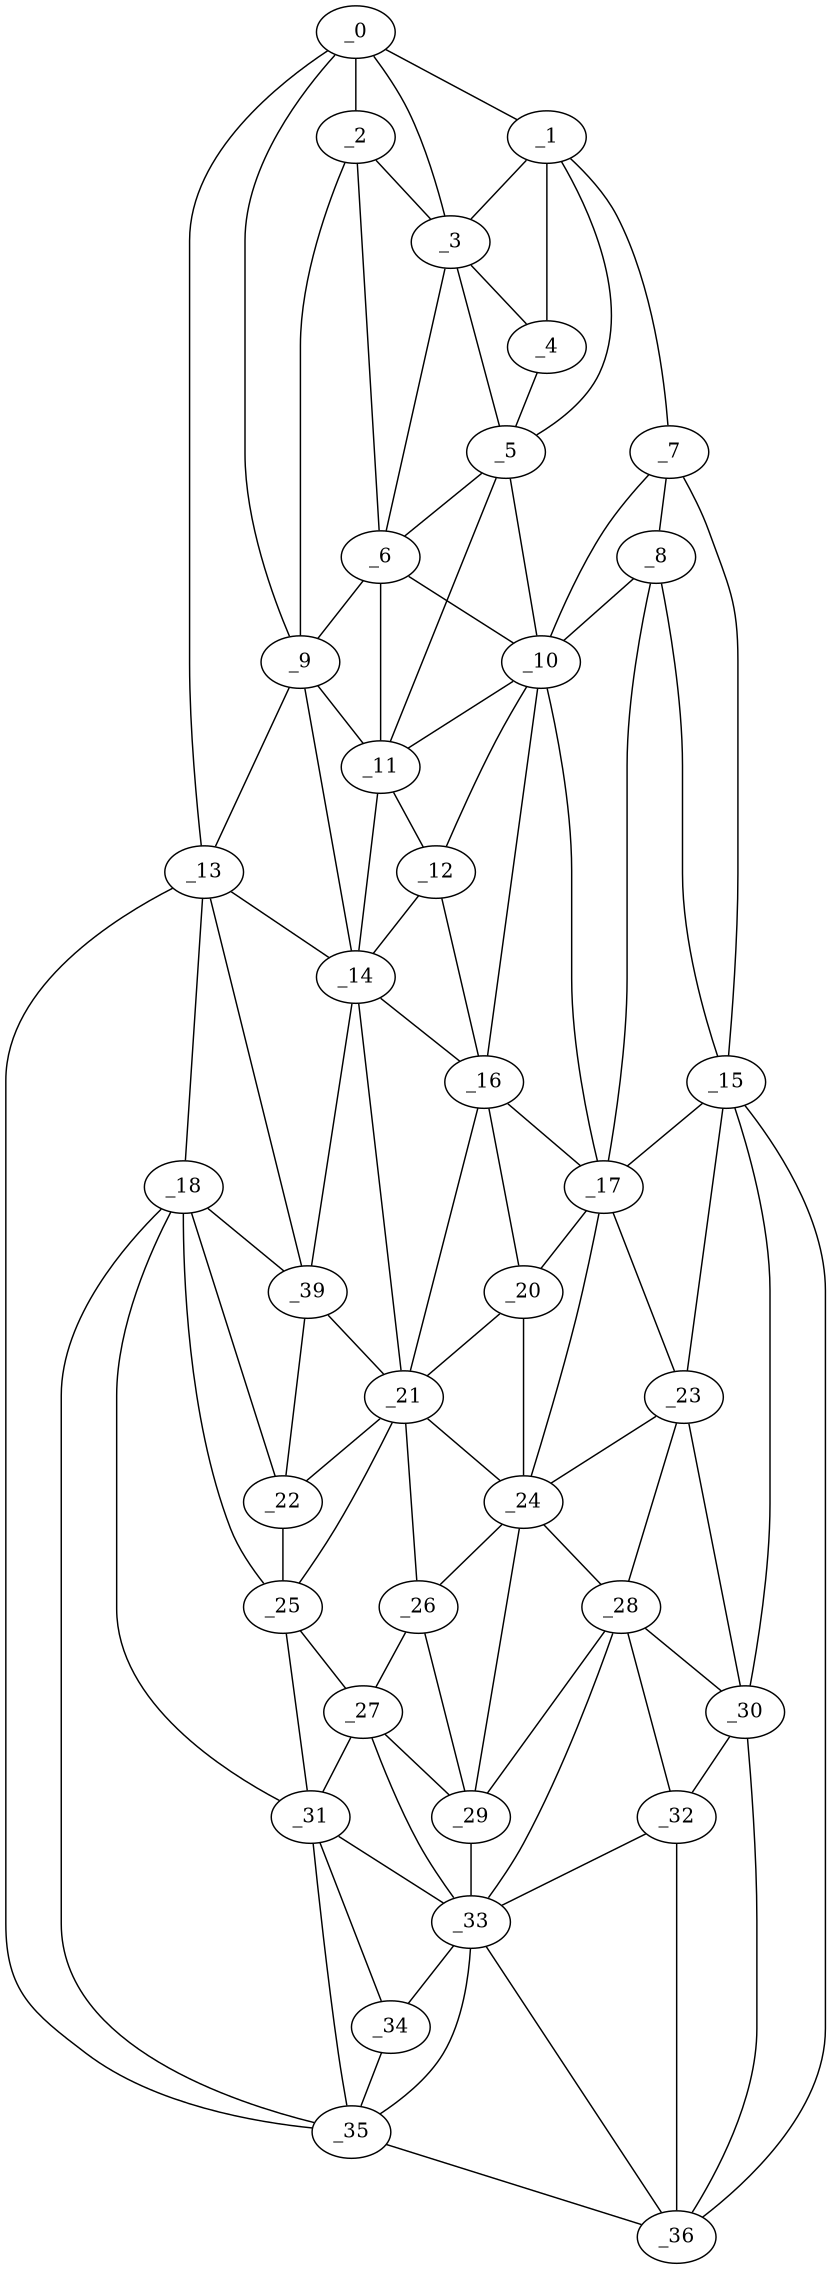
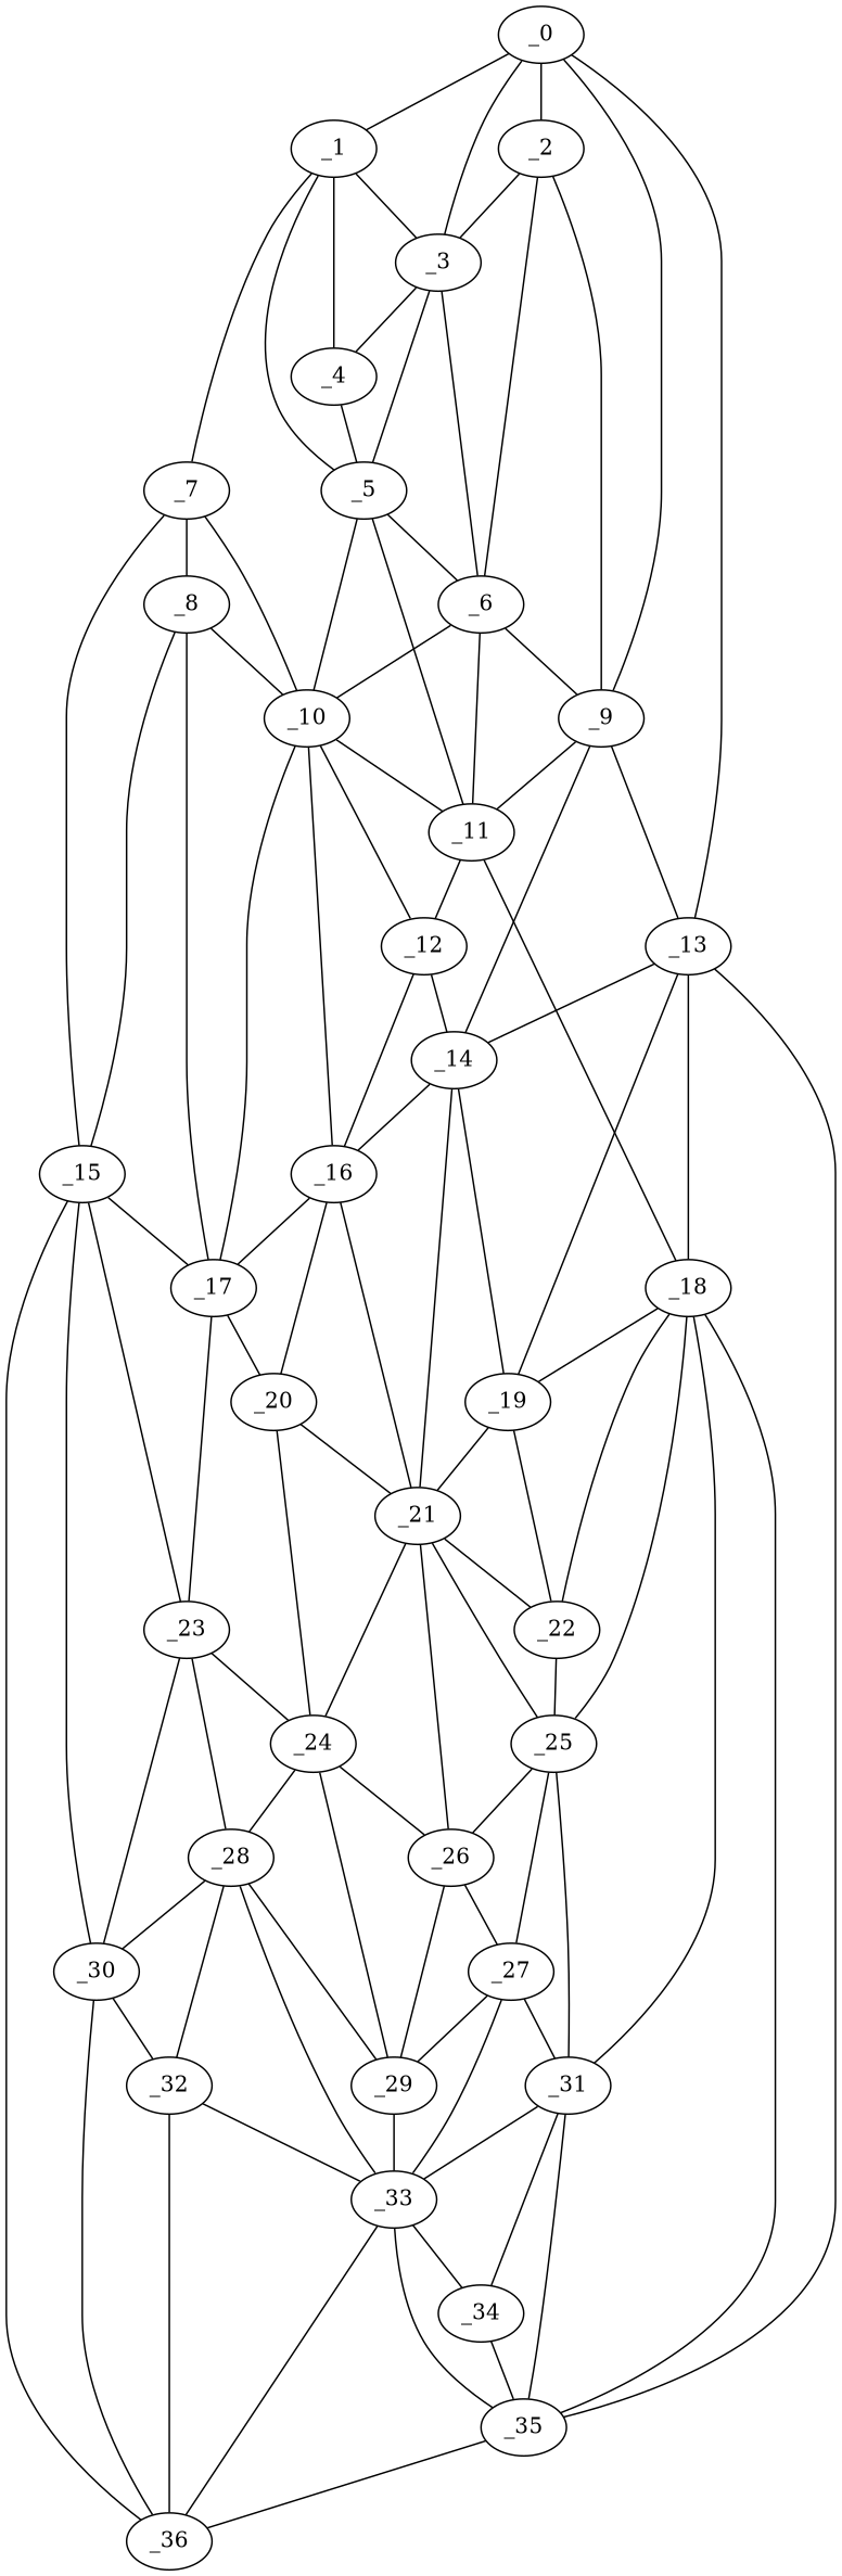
  graph {
    node [x=52 y=88]
    edge [valence=2]
    _0 [x=4 y=63]
    _1 [x=5 y=38]
    _2 [x=17 y=70]
    _3 [x=18 y=51]
    _9 [y=95]
    _13 [x=59 y=101]
    _4 [x=19 y=37]
    _5 [x=33 y=33]
    _7 [x=42 y=30]
    _6 [x=40 y=65]
    _11 [x=53 y=75]
    _14 [x=60 y=76]
    _18 [x=76 y=96]
-   _19 [x=77 label=_39]
+   _19 [x=77]
    _35 [x=124 y=87]
    _10 [x=53 y=59]
    _8 [y=29]
    _15 [x=65 y=27]
    _12 [x=57 y=63]
    _16 [x=69 y=62]
    _21 [x=81 y=77]
    _22 [x=82 y=89]
    _25 [x=87]
    _31 [x=103]
    _36 [x=126 y=60]
    _17 [x=76 y=50]
    _23 [x=86 y=46]
    _30 [x=100 y=50]
    _20 [x=79 y=58]
    _24 [x=86 y=58]
    _28 [x=94 y=57]
    _32 [x=104 y=54]
    _26 [x=89 y=77]
    _29 [x=94 y=73]
    _27 [x=93 y=83]
    _33 [x=105 y=72]
    _34 [x=109 y=84]
    _0 -- _1 [valence=1]
    _0 -- _2
    _0 -- _3
    _0 -- _9
    _0 -- _13 [valence=1]
    _1 -- _3 [valence=1]
    _1 -- _4 [valence=1]
    _1 -- _5
    _1 -- _7 [valence=1]
    _2 -- _3
    _2 -- _9
    _2 -- _6
    _3 -- _4
    _3 -- _5 [valence=1]
    _3 -- _6
    _9 -- _13 [valence=1]
    _9 -- _11
    _9 -- _14
    _13 -- _14
    _13 -- _18 [valence=1]
    _13 -- _19
    _13 -- _35 [valence=1]
    _4 -- _5
    _5 -- _6
    _5 -- _11 [valence=1]
    _5 -- _10
    _7 -- _10 [valence=1]
    _7 -- _8
    _7 -- _15 [valence=1]
    _6 -- _9 [valence=1]
    _6 -- _11
    _6 -- _10 [valence=1]
-   _11 -- _14 [valence=1]
+   _11 -- _18 [valence=1]
    _11 -- _12
    _14 -- _19
    _14 -- _16
    _14 -- _21
    _18 -- _19
    _18 -- _35
    _18 -- _22 [valence=1]
    _18 -- _25
    _18 -- _31
    _19 -- _21 [valence=1]
    _19 -- _22
    _35 -- _36 [valence=1]
    _10 -- _11
    _10 -- _12
    _10 -- _16 [valence=1]
    _10 -- _17 [valence=1]
    _8 -- _10
    _8 -- _15
    _8 -- _17
    _15 -- _36 [valence=1]
    _15 -- _17
    _15 -- _23 [valence=1]
    _15 -- _30
    _12 -- _14
    _12 -- _16
    _16 -- _21 [valence=1]
    _16 -- _17
    _16 -- _20
    _21 -- _22
    _21 -- _25
    _21 -- _24
    _21 -- _26
    _22 -- _25 [valence=1]
    _25 -- _31 [valence=1]
+   _25 -- _26
    _25 -- _27
    _31 -- _35 [valence=1]
    _31 -- _33
    _31 -- _34
    _17 -- _23
    _17 -- _20 [valence=1]
-   _17 -- _24 [valence=1]
    _23 -- _30
    _23 -- _24
    _23 -- _28
    _30 -- _36 [valence=1]
    _30 -- _32 [valence=1]
    _20 -- _21
    _20 -- _24 [valence=1]
    _24 -- _28 [valence=1]
    _24 -- _26
    _24 -- _29
    _28 -- _30 [valence=1]
    _28 -- _32
    _28 -- _29
    _28 -- _33
    _32 -- _36
    _32 -- _33 [valence=1]
    _26 -- _29 [valence=1]
    _26 -- _27
    _29 -- _33
    _27 -- _31
    _27 -- _29
    _27 -- _33 [valence=1]
    _33 -- _35
    _33 -- _36 [valence=1]
    _33 -- _34 [valence=1]
    _34 -- _35
  }
